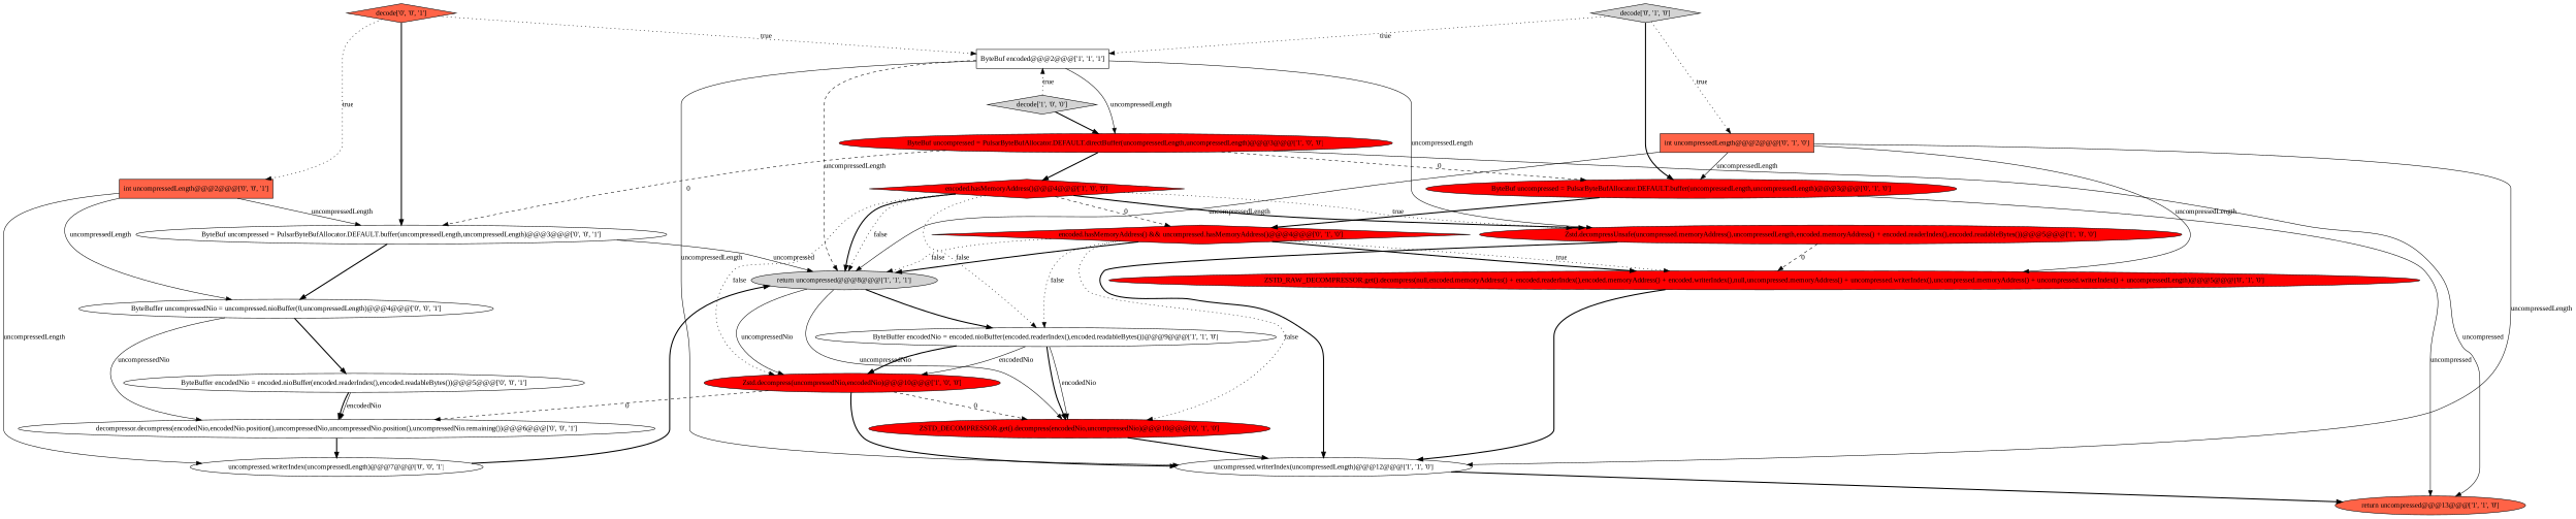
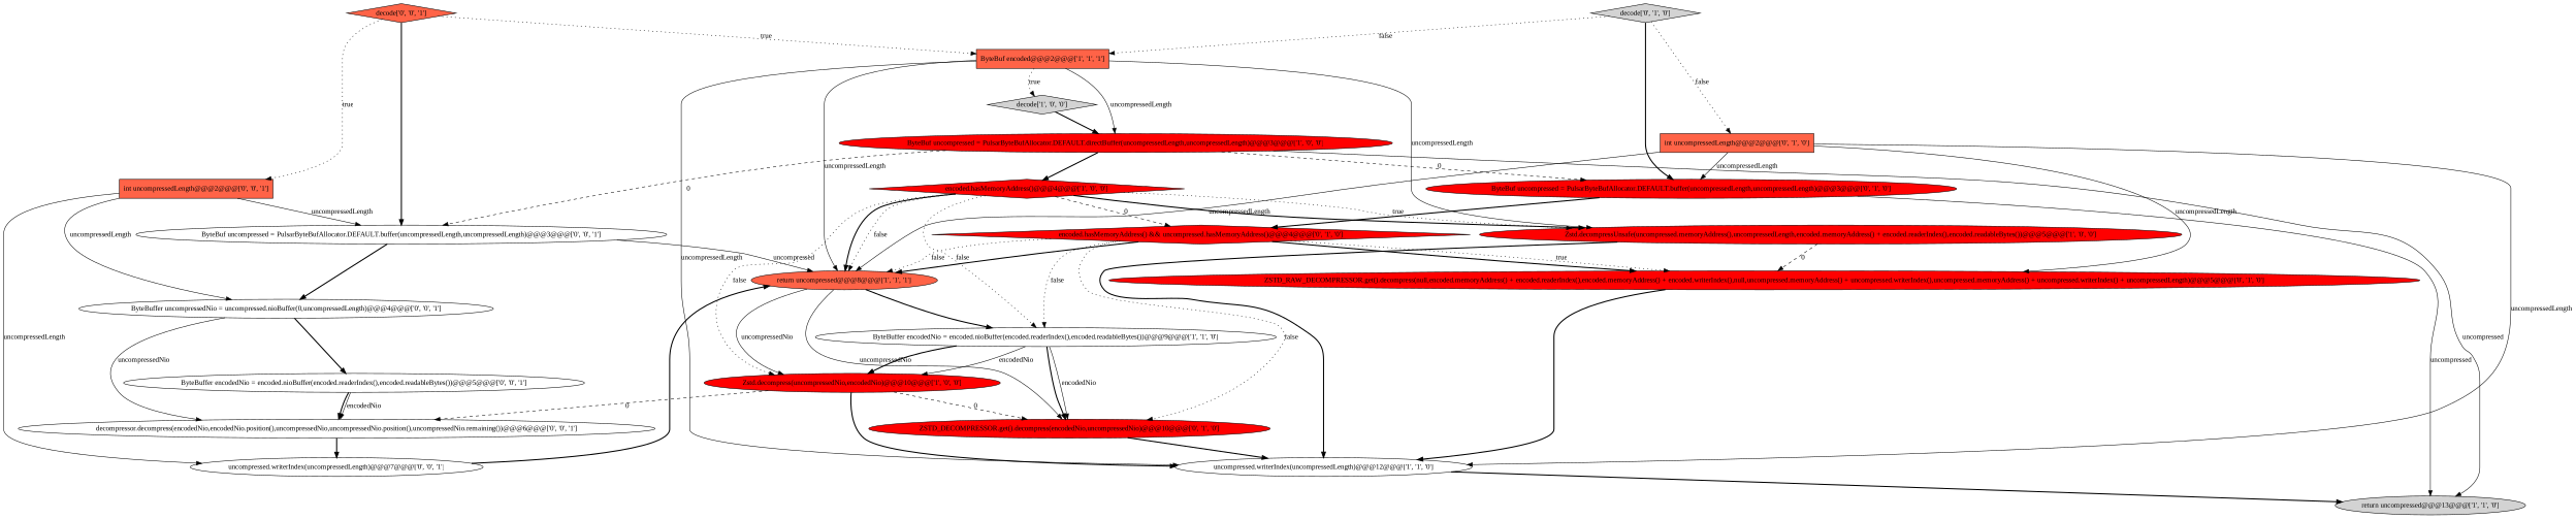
  digraph {
    fontname="Liberation Serif"
    node [fillcolor=red fontname="Liberation Serif" shape=ellipse style=filled]
    edge [fontname="Liberation Serif" style=bold]
    n1 [label="encoded.hasMemoryAddress()@@@4@@@['1', '0', '0']" shape=diamond]
-   n2 [fillcolor=lightgray label="return uncompressed@@@8@@@['1', '1', '1']"]
+   n2 [fillcolor=tomato label="return uncompressed@@@8@@@['1', '1', '1']"]
    n3 [label="Zstd.decompress(uncompressedNio,encodedNio)@@@10@@@['1', '0', '0']"]
    n4 [label="Zstd.decompressUnsafe(uncompressed.memoryAddress(),uncompressedLength,encoded.memoryAddress() + encoded.readerIndex(),encoded.readableBytes())@@@5@@@['1', '0', '0']"]
    n5 [fillcolor=white label="ByteBuffer encodedNio = encoded.nioBuffer(encoded.readerIndex(),encoded.readableBytes())@@@9@@@['1', '1', '0']"]
    n6 [label="encoded.hasMemoryAddress() && uncompressed.hasMemoryAddress()@@@4@@@['0', '1', '0']" shape=diamond]
    n7 [label="ZSTD_DECOMPRESSOR.get().decompress(encodedNio,uncompressedNio)@@@10@@@['0', '1', '0']"]
    n8 [fillcolor=white label="decompressor.decompress(encodedNio,encodedNio.position(),uncompressedNio,uncompressedNio.position(),uncompressedNio.remaining())@@@6@@@['0', '0', '1']"]
    n9 [fillcolor=white label="uncompressed.writerIndex(uncompressedLength)@@@12@@@['1', '1', '0']"]
    n10 [label="ZSTD_RAW_DECOMPRESSOR.get().decompress(null,encoded.memoryAddress() + encoded.readerIndex(),encoded.memoryAddress() + encoded.writerIndex(),null,uncompressed.memoryAddress() + uncompressed.writerIndex(),uncompressed.memoryAddress() + uncompressed.writerIndex() + uncompressedLength)@@@5@@@['0', '1', '0']"]
-   n11 [fillcolor=tomato label="return uncompressed@@@13@@@['1', '1', '0']"]
+   n11 [fillcolor=lightgray label="return uncompressed@@@13@@@['1', '1', '0']"]
    n12 [fillcolor=tomato label="int uncompressedLength@@@2@@@['0', '0', '1']" shape=box]
    n13 [fillcolor=white label="ByteBuf uncompressed = PulsarByteBufAllocator.DEFAULT.buffer(uncompressedLength,uncompressedLength)@@@3@@@['0', '0', '1']"]
    n14 [fillcolor=white label="ByteBuffer uncompressedNio = uncompressed.nioBuffer(0,uncompressedLength)@@@4@@@['0', '0', '1']"]
    n15 [fillcolor=white label="uncompressed.writerIndex(uncompressedLength)@@@7@@@['0', '0', '1']"]
    n16 [fillcolor=white label="ByteBuffer encodedNio = encoded.nioBuffer(encoded.readerIndex(),encoded.readableBytes())@@@5@@@['0', '0', '1']"]
    n17 [fillcolor=lightgray label="decode['0', '1', '0']" shape=diamond]
-   n18 [fillcolor=white label="ByteBuf encoded@@@2@@@['1', '1', '1']" shape=box]
+   n18 [fillcolor=tomato label="ByteBuf encoded@@@2@@@['1', '1', '1']" shape=box]
    n19 [fillcolor=tomato label="int uncompressedLength@@@2@@@['0', '1', '0']" shape=box]
    n20 [label="ByteBuf uncompressed = PulsarByteBufAllocator.DEFAULT.buffer(uncompressedLength,uncompressedLength)@@@3@@@['0', '1', '0']"]
    n21 [label="ByteBuf uncompressed = PulsarByteBufAllocator.DEFAULT.directBuffer(uncompressedLength,uncompressedLength)@@@3@@@['1', '0', '0']"]
    n22 [fillcolor=lightgray label="decode['1', '0', '0']" shape=diamond]
    n23 [fillcolor=tomato label="decode['0', '0', '1']" shape=diamond]
    n1 -> n2 [label=false style=dotted]
    n1 -> n2
    n1 -> n3 [label=false style=dotted]
    n1 -> n4 [label=true style=dotted]
    n1 -> n4
    n1 -> n5 [label=false style=dotted]
    n1 -> n6 [label=0 style=dashed]
    n2 -> n3 [label=uncompressedNio style=solid]
    n2 -> n5
    n2 -> n7 [label=uncompressedNio style=solid]
    n3 -> n7 [label=0 style=dashed]
    n3 -> n8 [label=0 style=dashed]
    n3 -> n9
    n4 -> n9
    n4 -> n10 [label=0 style=dashed]
    n5 -> n3 [label=encodedNio style=solid]
    n5 -> n3
    n5 -> n7 [label=encodedNio style=solid]
    n5 -> n7
    n6 -> n2
    n6 -> n2 [label=false style=dotted]
    n6 -> n5 [label=false style=dotted]
    n6 -> n7 [label=false style=dotted]
    n6 -> n10
    n6 -> n10 [label=true style=dotted]
    n7 -> n9
    n8 -> n15
    n9 -> n11
    n10 -> n9
    n12 -> n13 [label=uncompressedLength style=solid]
    n12 -> n14 [label=uncompressedLength style=solid]
    n12 -> n15 [label=uncompressedLength style=solid]
    n13 -> n2 [label=uncompressed style=solid]
    n13 -> n14
    n14 -> n8 [label=uncompressedNio style=solid]
    n14 -> n16
    n15 -> n2
    n16 -> n8 [label=encodedNio style=solid]
    n16 -> n8
-   n17 -> n18 [label=true style=dotted]
-   n17 -> n19 [label=true style=dotted]
+   n17 -> n18 [label=false style=dotted]
+   n17 -> n19 [label=false style=dotted]
    n17 -> n20
-   n18 -> n2 [label=uncompressedLength style=dashed]
+   n18 -> n2 [label=uncompressedLength style=solid]
    n18 -> n4 [label=uncompressedLength style=solid]
    n18 -> n9 [label=uncompressedLength style=solid]
    n18 -> n21 [label=uncompressedLength style=solid]
    n19 -> n2 [label=uncompressedLength style=solid]
    n19 -> n9 [label=uncompressedLength style=solid]
    n19 -> n10 [label=uncompressedLength style=solid]
    n19 -> n20 [label=uncompressedLength style=solid]
    n20 -> n6
    n20 -> n11 [label=uncompressed style=solid]
    n21 -> n1
    n21 -> n11 [label=uncompressed style=solid]
    n21 -> n13 [label=0 style=dashed]
    n21 -> n20 [label=0 style=dashed]
-   n22 -> n18 [label=true style=dotted]
+   n18 -> n22 [label=true style=dotted]
    n22 -> n21
    n23 -> n12 [label=true style=dotted]
    n23 -> n13
    n23 -> n18 [label=true style=dotted]
  }
